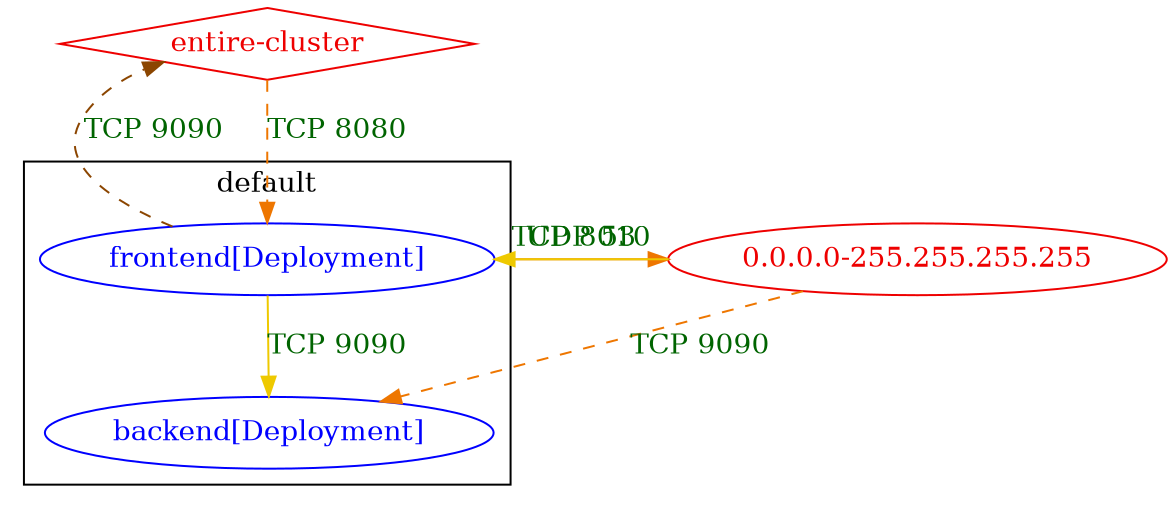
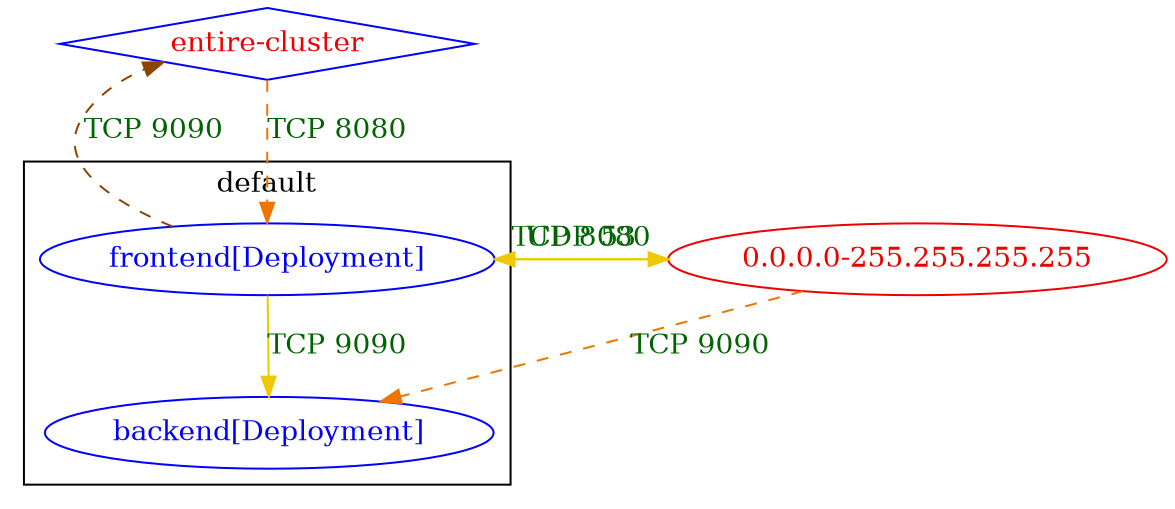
  digraph {
    node [color=blue fontcolor=blue]
    edge [color=gold2 fontcolor=darkgreen]
    n1 [label="backend[Deployment]"]
    n2 [label="frontend[Deployment]"]
    n3 [color=red2 fontcolor=red2 label="0.0.0.0-255.255.255.255"]
-   n4 [color=red2 fontcolor=red2 label="entire-cluster" shape=diamond]
+   n4 [fontcolor=red2 label="entire-cluster" shape=diamond]
    subgraph cluster_1 {
      color=black
      fontcolor=black
      label=default
      n1
      n2
    }
    n2 -> n1 [label="TCP 9090"]
-   n2 -> n3 [color=darkorange2 label="UDP 53"]
+   n2 -> n3 [label="UDP 53"]
    n2 -> n4 [color=darkorange4 label="TCP 9090" style=dashed weight=0.5]
    n3 -> n1 [color=darkorange2 label="TCP 9090" style=dashed weight=1]
-   n3 -> n2 [label="TCP 8010"]
+   n3 -> n2 [label="TCP 8080"]
    n4 -> n2 [color=darkorange2 label="TCP 8080" style=dashed weight=1]
  }
